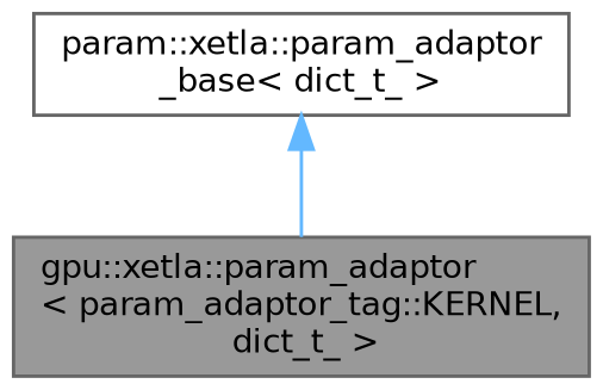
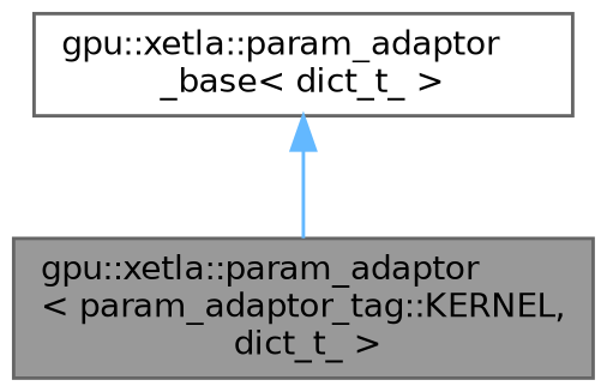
  digraph {
    node [color=gray40 fontname=Helvetica fontsize=10 shape=box style=filled]
    n1 [fillcolor=grey60 fontcolor=black height=0.2 label="gpu::xetla::param_adaptor\l\< param_adaptor_tag::KERNEL,\l dict_t_ \>" width=0.4]
-   n2 [fillcolor=white height=0.2 label="param::xetla::param_adaptor\l_base\< dict_t_ \>" width=0.4]
+   n2 [fillcolor=white height=0.2 label="gpu::xetla::param_adaptor\l_base\< dict_t_ \>" width=0.4]
    n2 -> n1 [color=steelblue1 dir=back fontname=Helvetica fontsize=10 labelfontname=Helvetica labelfontsize=10 style=solid]
  }
